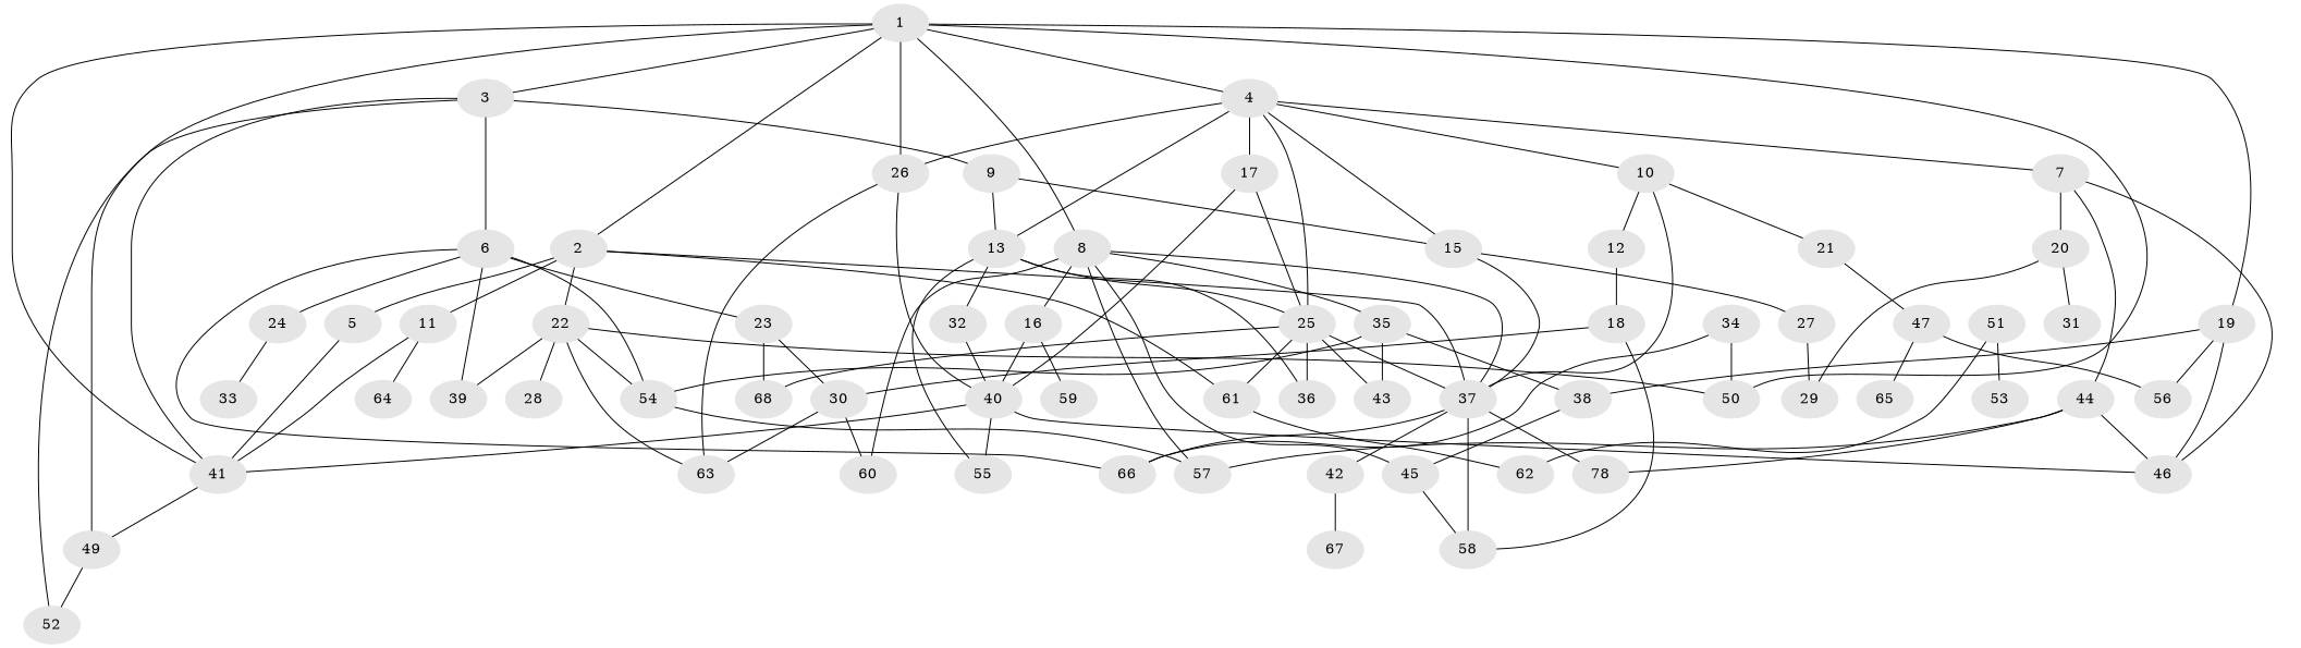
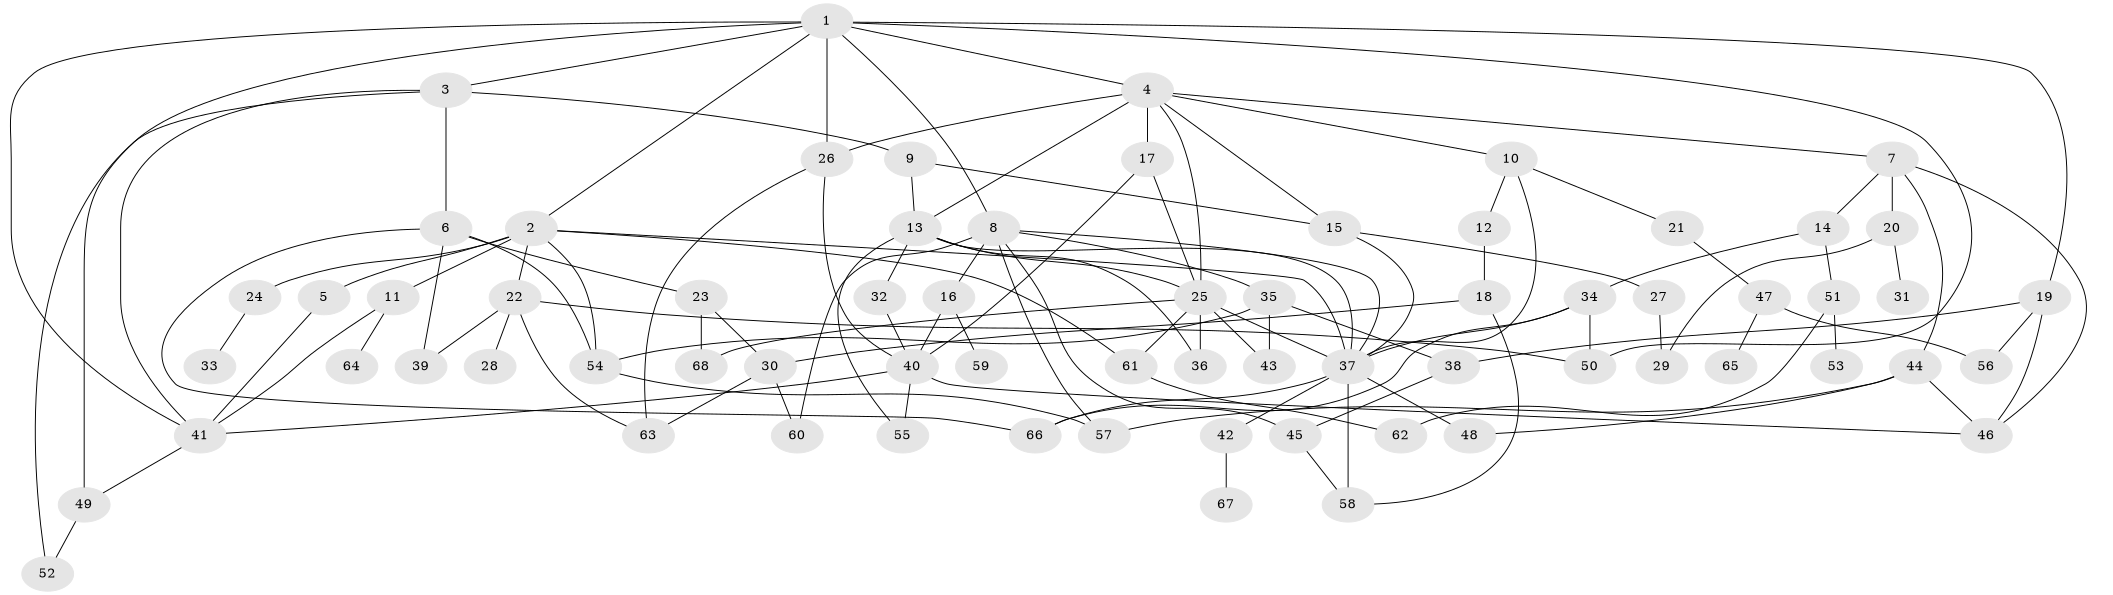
  graph {
    node [color=gray90 style=filled]
    edge [weight=1.0]
    1
    2
    3
    4
    8
    19
    26
    41
    49
    50
    5
    11
    22
    37
    54
    61
    6
    9
    52
    7
    10
    13
    15
    17
    25
    16
    35
    45
    57
    60
    46
    38
    56
    40
    63
    64
    39
    28
    66
    58
    42
-   48 [label=78]
+   48
    62
    23
    24
+   14
    20
    44
    12
    21
    32
    36
    55
    27
    68
    43
    30
    33
    34
    51
    29
    31
    59
    18
    47
    53
    65
    67
    1 -- 2
    1 -- 3
    1 -- 4
    1 -- 8
    1 -- 19
    1 -- 26
    1 -- 41
    1 -- 49
    1 -- 50
    2 -- 5 [weight=2.0]
    2 -- 11
    2 -- 22
    2 -- 37 [weight=2.0]
-   22 -- 54
+   2 -- 54
    2 -- 61
    3 -- 41
    3 -- 6
    3 -- 9
    3 -- 52
    4 -- 26
    4 -- 7
    4 -- 10
    4 -- 13
    4 -- 15
    4 -- 17 [weight=2.0]
    4 -- 25
    8 -- 37
    8 -- 16
    8 -- 35
    8 -- 45
    8 -- 57
    8 -- 60
    19 -- 46
    19 -- 38
    19 -- 56
    26 -- 40
    26 -- 63
    41 -- 49
    49 -- 52
    5 -- 41
    11 -- 41
    11 -- 64
    22 -- 50
    22 -- 63
    22 -- 39
    22 -- 28
    37 -- 66
    37 -- 58
    37 -- 42
    37 -- 48
    54 -- 57
    61 -- 62
    6 -- 54
    6 -- 39
    6 -- 66
    6 -- 23
-   6 -- 24
+   2 -- 24
    9 -- 13 [weight=2.0]
    9 -- 15
    7 -- 46
+   7 -- 14
    7 -- 20
    7 -- 44
    10 -- 37
    10 -- 12
    10 -- 21
+   13 -- 37
    13 -- 25
    13 -- 32
    13 -- 36
    13 -- 55
    15 -- 37
    15 -- 27
    17 -- 25
    17 -- 40
    25 -- 37
    25 -- 61
    25 -- 36
    25 -- 68
    25 -- 43
    16 -- 40
    16 -- 59
    35 -- 54
    35 -- 38
    35 -- 43
    45 -- 58
    38 -- 45
    40 -- 41
    40 -- 46
    40 -- 55
    42 -- 67
    23 -- 68
    23 -- 30
    24 -- 33
+   14 -- 34
+   14 -- 51
    20 -- 29
    20 -- 31
    44 -- 57
    44 -- 46
    44 -- 48
    12 -- 18
    21 -- 47
    32 -- 40 [weight=2.0]
    27 -- 29
    30 -- 60
    30 -- 63
    34 -- 50
+   34 -- 37
    34 -- 66
    51 -- 62
    51 -- 53
    18 -- 58
    18 -- 30
    47 -- 56
    47 -- 65
  }
